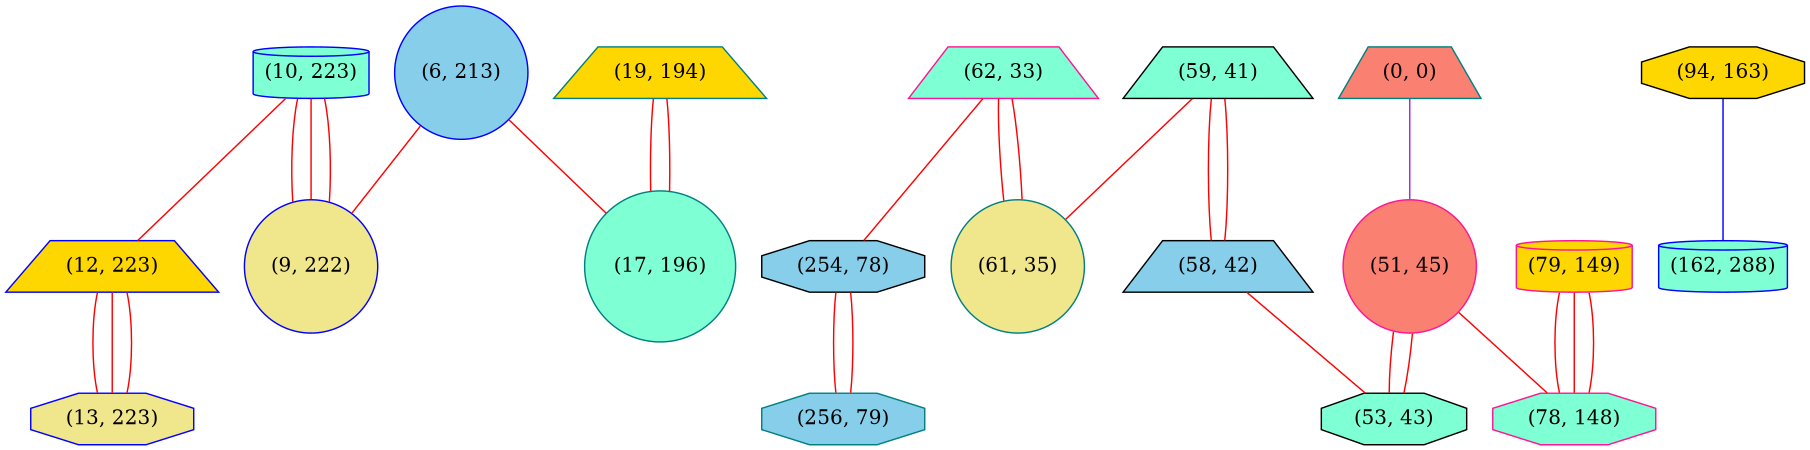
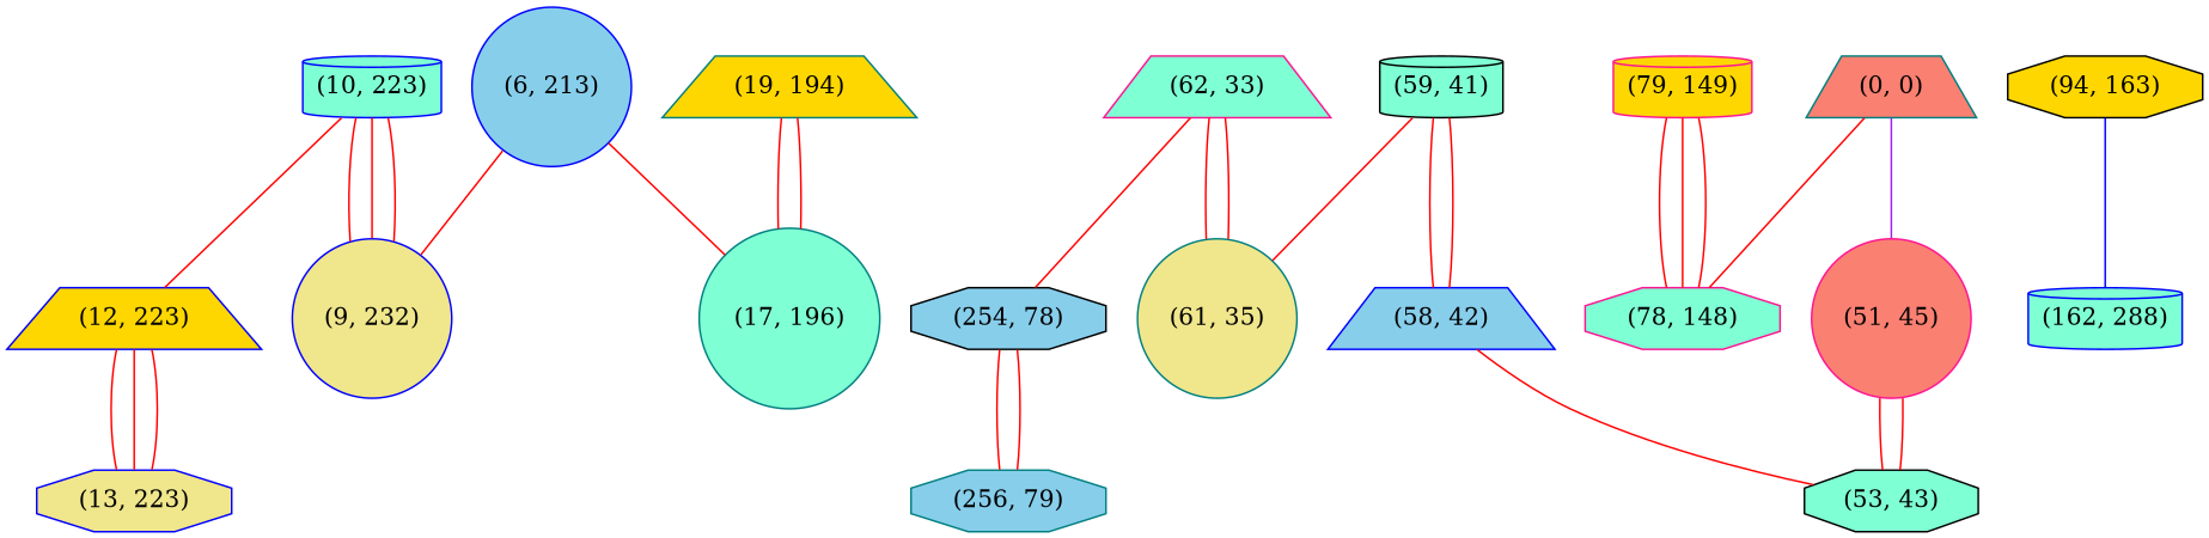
  graph {
    node [color=blue fillcolor=aquamarine shape=trapezium style=filled]
    edge [color=red weight=1]
    "(10, 223)" [shape=cylinder]
    "(12, 223)" [fillcolor=gold]
-   "(9, 222)" [fillcolor=khaki shape=circle]
+   "(9, 222)" [fillcolor=khaki shape=circle label="(9, 232)"]
    "(13, 223)" [fillcolor=khaki shape=octagon]
    "(62, 33)" [color=deeppink]
    "(254, 78)" [color=black fillcolor=skyblue shape=octagon]
    "(61, 35)" [color=teal fillcolor=khaki shape=circle]
    "(256, 79)" [color=teal fillcolor=skyblue shape=octagon]
-   "(59, 41)" [color=black]
-   "(58, 42)" [color=black fillcolor=skyblue]
+   "(59, 41)" [color=black shape=cylinder]
+   "(58, 42)" [fillcolor=skyblue]
    "(53, 43)" [color=black shape=octagon]
    "(94, 163)" [color=black fillcolor=gold shape=octagon]
    "(162, 288)" [shape=cylinder]
    "(79, 149)" [color=deeppink fillcolor=gold shape=cylinder]
    "(78, 148)" [color=deeppink shape=octagon]
    "(6, 213)" [fillcolor=skyblue shape=circle]
    "(17, 196)" [color=teal shape=circle]
    "(19, 194)" [color=teal fillcolor=gold]
    "(0, 0)" [color=teal fillcolor=salmon]
    "(51, 45)" [color=deeppink fillcolor=salmon shape=circle]
    "(10, 223)" -- "(12, 223)"
    "(10, 223)" -- "(9, 222)"
    "(10, 223)" -- "(9, 222)"
    "(10, 223)" -- "(9, 222)"
    "(12, 223)" -- "(13, 223)"
    "(12, 223)" -- "(13, 223)"
    "(12, 223)" -- "(13, 223)"
    "(62, 33)" -- "(254, 78)"
    "(62, 33)" -- "(61, 35)"
    "(62, 33)" -- "(61, 35)"
    "(254, 78)" -- "(256, 79)"
    "(254, 78)" -- "(256, 79)"
    "(59, 41)" -- "(61, 35)"
    "(59, 41)" -- "(58, 42)"
    "(59, 41)" -- "(58, 42)"
    "(58, 42)" -- "(53, 43)"
    "(94, 163)" -- "(162, 288)" [color=blue weight=3]
    "(79, 149)" -- "(78, 148)"
    "(79, 149)" -- "(78, 148)"
    "(79, 149)" -- "(78, 148)"
    "(6, 213)" -- "(9, 222)"
    "(6, 213)" -- "(17, 196)"
    "(19, 194)" -- "(17, 196)"
    "(19, 194)" -- "(17, 196)"
    "(0, 0)" -- "(51, 45)" [color=purple weight=4]
    "(51, 45)" -- "(53, 43)"
    "(51, 45)" -- "(53, 43)"
-   "(51, 45)" -- "(78, 148)"
+   "(0, 0)" -- "(78, 148)"
  }
